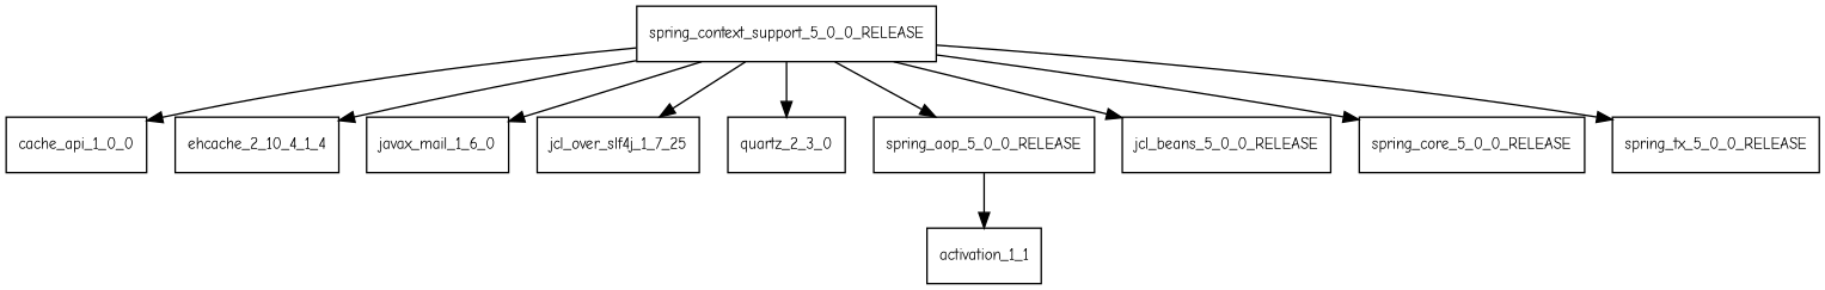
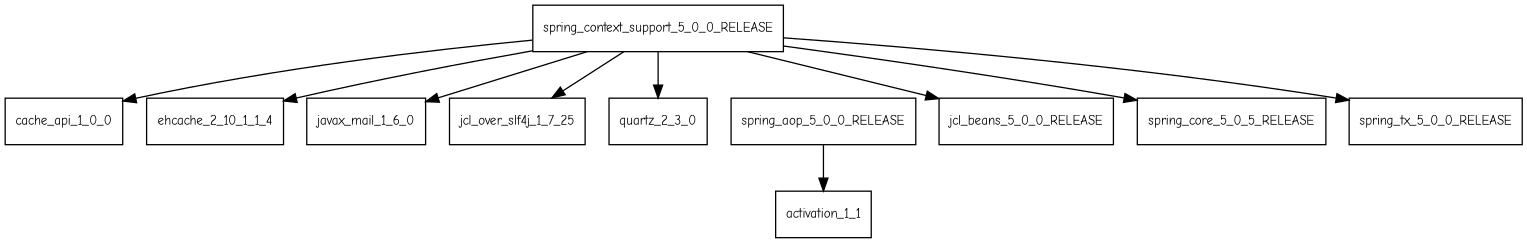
  digraph {
    fontname="Comic Neue"
    node [fontname="Comic Neue" fontsize=10.0 shape=box]
    edge [fontname="Comic Neue"]
    spring_context_support_5_0_0_RELEASE
    cache_api_1_0_0
-   ehcache_2_10_4_1_4
+   ehcache_2_10_4_1_4 [label=ehcache_2_10_1_1_4]
    javax_mail_1_6_0
    jcl_over_slf4j_1_7_25
    quartz_2_3_0
    spring_aop_5_0_0_RELEASE
    n8 [label=jcl_beans_5_0_0_RELEASE]
-   spring_core_5_0_0_RELEASE
+   spring_core_5_0_0_RELEASE [label=spring_core_5_0_5_RELEASE]
    spring_tx_5_0_0_RELEASE
    activation_1_1
    spring_context_support_5_0_0_RELEASE -> cache_api_1_0_0
    spring_context_support_5_0_0_RELEASE -> ehcache_2_10_4_1_4
    spring_context_support_5_0_0_RELEASE -> javax_mail_1_6_0
    spring_context_support_5_0_0_RELEASE -> jcl_over_slf4j_1_7_25
    spring_context_support_5_0_0_RELEASE -> quartz_2_3_0
-   spring_context_support_5_0_0_RELEASE -> spring_aop_5_0_0_RELEASE
    spring_context_support_5_0_0_RELEASE -> n8
    spring_context_support_5_0_0_RELEASE -> spring_core_5_0_0_RELEASE
    spring_context_support_5_0_0_RELEASE -> spring_tx_5_0_0_RELEASE
    spring_aop_5_0_0_RELEASE -> activation_1_1
  }
